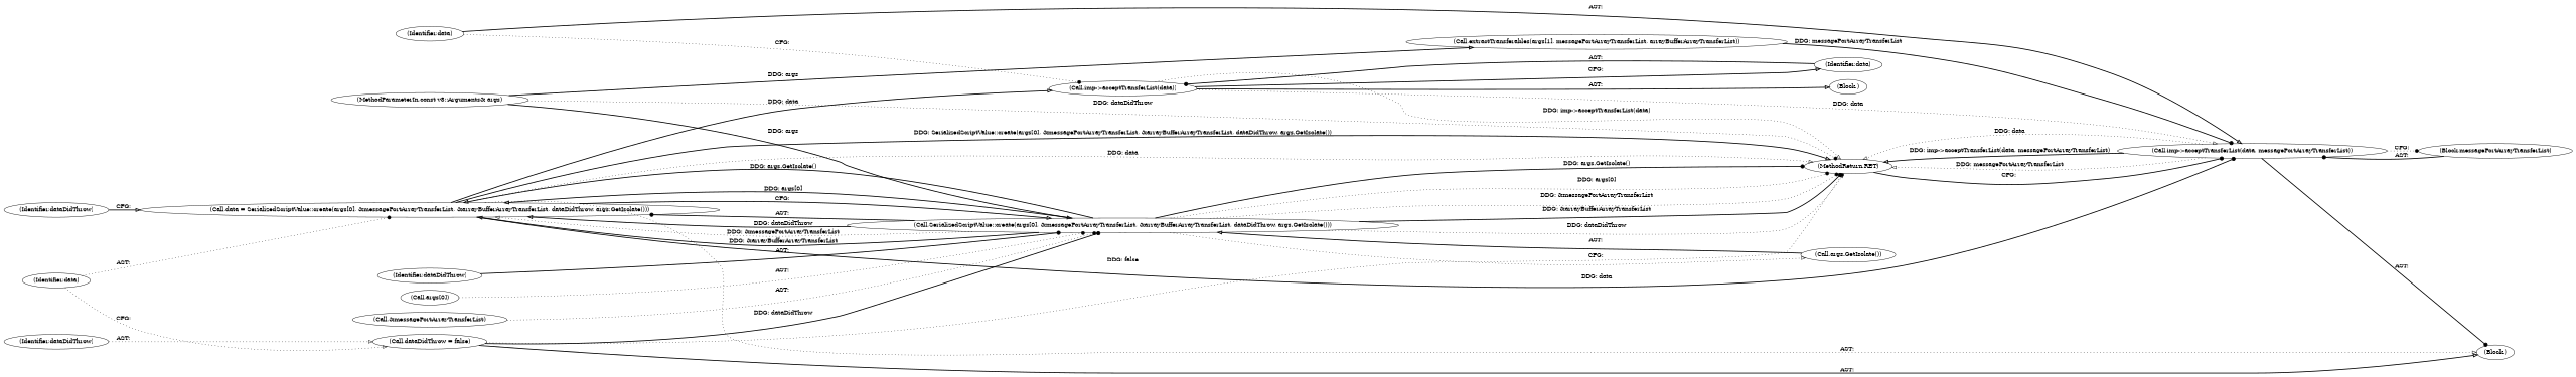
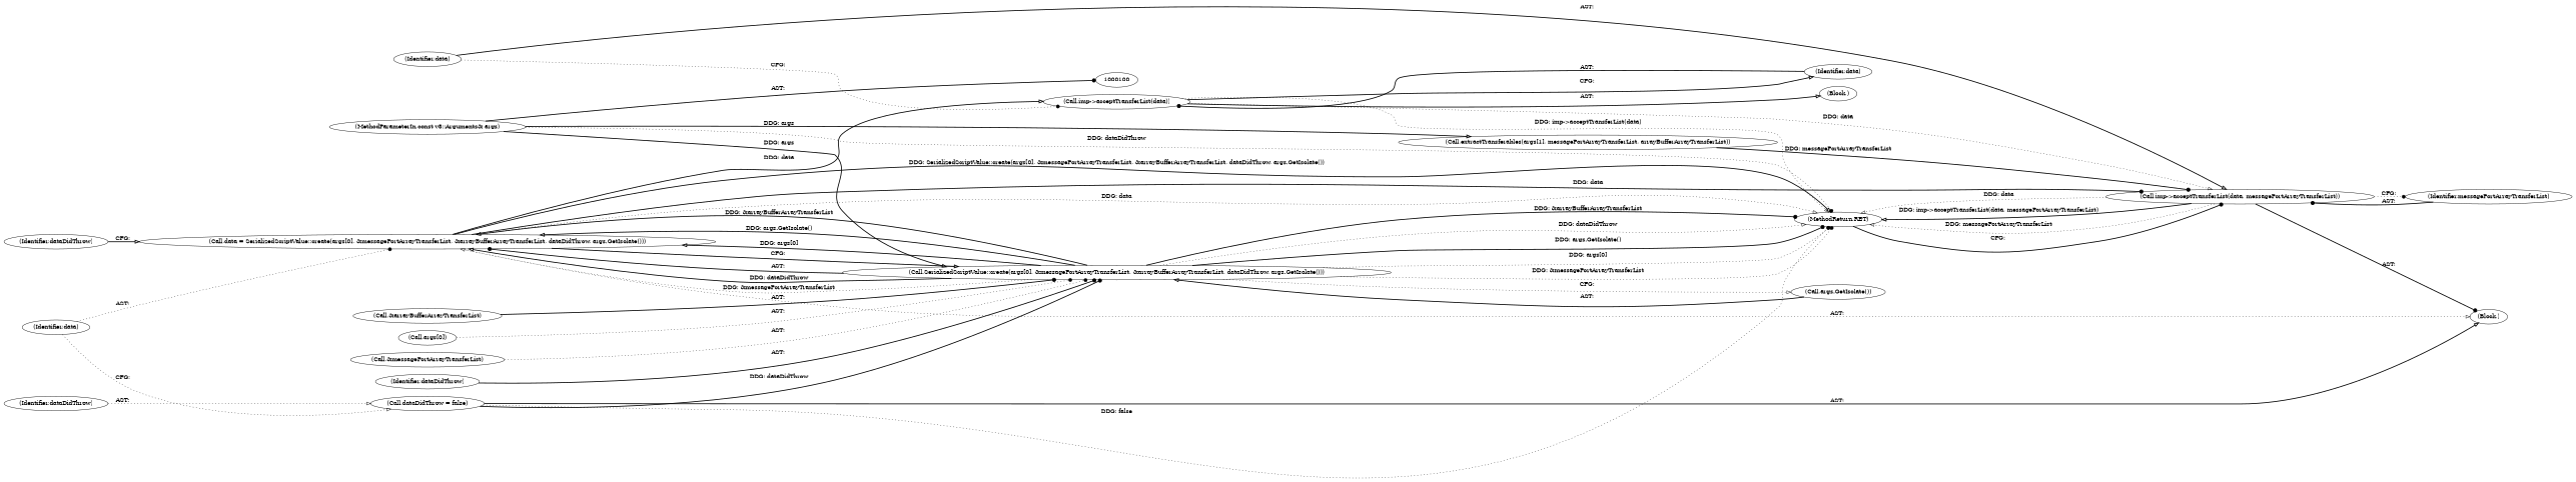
  digraph {
    rankdir=LR
    edge [arrowhead=onormal style=bold]
    n1 [label="(Call,data = SerializedScriptValue::create(args[0], &messagePortArrayTransferList, &arrayBufferArrayTransferList, dataDidThrow, args.GetIsolate()))"]
    n2 [label="(Call,SerializedScriptValue::create(args[0], &messagePortArrayTransferList, &arrayBufferArrayTransferList, dataDidThrow, args.GetIsolate()))"]
    n3 [label="(Call,imp->acceptTransferList(data))"]
    n4 [label="(Call,imp->acceptTransferList(data, messagePortArrayTransferList))"]
    n5 [label="(Block,)"]
    n6 [label="(MethodReturn,RET)"]
    n7 [label="(Call,args.GetIsolate())"]
    n8 [label="(Block,)"]
    n9 [label="(Identifier,data)"]
-   n10 [label="(Block,messagePortArrayTransferList)"]
+   n10 [label="(Identifier,messagePortArrayTransferList)"]
    n11 [label="(MethodParameterIn,const v8::Arguments& args)"]
    n12 [label="(Call,extractTransferables(args[1], messagePortArrayTransferList, arrayBufferArrayTransferList))"]
+   1000100
    n14 [label="(Call,dataDidThrow = false)"]
    n15 [label="(Identifier,data)"]
    n16 [label="(Identifier,dataDidThrow)"]
    n17 [label="(Identifier,dataDidThrow)"]
+   n18 [label="(Call,&arrayBufferArrayTransferList)"]
    n19 [label="(Identifier,data)"]
    n20 [label="(Call,args[0])"]
    n21 [label="(Call,&messagePortArrayTransferList)"]
    n22 [label="(Identifier,dataDidThrow)"]
    n1 -> n2 [label="CFG: "]
    n1 -> n3 [label="DDG: data"]
    n1 -> n4 [arrowhead=dot label="DDG: data"]
    n1 -> n5 [label="AST: " style=dotted]
    n1 -> n6 [label="DDG: SerializedScriptValue::create(args[0], &messagePortArrayTransferList, &arrayBufferArrayTransferList, dataDidThrow, args.GetIsolate())"]
    n1 -> n6 [label="DDG: data" style=dotted]
    n2 -> n1 [arrowhead=dot label="AST: "]
    n2 -> n1 [label="DDG: dataDidThrow"]
    n2 -> n1 [label="DDG: &messagePortArrayTransferList" style=dotted]
    n2 -> n1 [label="DDG: &arrayBufferArrayTransferList"]
    n2 -> n1 [label="DDG: args.GetIsolate()"]
    n2 -> n1 [label="DDG: args[0]"]
    n2 -> n6 [arrowhead=dot label="DDG: &arrayBufferArrayTransferList"]
    n2 -> n6 [label="DDG: dataDidThrow" style=dotted]
    n2 -> n6 [arrowhead=dot label="DDG: args.GetIsolate()"]
    n2 -> n6 [arrowhead=dot label="DDG: args[0]" style=dotted]
    n2 -> n6 [arrowhead=dot label="DDG: &messagePortArrayTransferList" style=dotted]
    n2 -> n7 [label="CFG: " style=dotted]
    n3 -> n4 [label="DDG: data" style=dotted]
    n3 -> n6 [label="DDG: imp->acceptTransferList(data)" style=dotted]
    n3 -> n8 [label="AST: "]
    n3 -> n9 [label="CFG: "]
    n4 -> n5 [arrowhead=dot label="AST: "]
    n4 -> n6 [label="DDG: data" style=dotted]
    n4 -> n6 [label="DDG: imp->acceptTransferList(data, messagePortArrayTransferList)"]
    n4 -> n6 [label="DDG: messagePortArrayTransferList" style=dotted]
    n4 -> n10 [arrowhead=dot label="CFG: " style=dotted]
    n6 -> n4 [arrowhead=dot label="CFG: "]
    n7 -> n2 [label="AST: "]
    n9 -> n3 [arrowhead=dot label="AST: "]
    n10 -> n4 [arrowhead=dot label="AST: "]
    n11 -> n2 [label="DDG: args"]
    n11 -> n6 [arrowhead=dot label="DDG: dataDidThrow" style=dotted]
    n11 -> n12 [label="DDG: args"]
+   n11 -> 1000100 [arrowhead=dot label="AST: "]
    n12 -> n4 [arrowhead=dot label="DDG: messagePortArrayTransferList"]
    n14 -> n2 [arrowhead=dot label="DDG: dataDidThrow"]
    n14 -> n5 [label="AST: "]
    n14 -> n6 [arrowhead=dot label="DDG: false" style=dotted]
    n15 -> n1 [arrowhead=dot label="AST: " style=dotted]
    n15 -> n14 [label="CFG: " style=dotted]
    n16 -> n14 [label="AST: " style=dotted]
    n17 -> n2 [arrowhead=dot label="AST: "]
+   n18 -> n2 [arrowhead=dot label="AST: "]
    n19 -> n3 [arrowhead=dot label="CFG: " style=dotted]
    n19 -> n4 [label="AST: "]
    n20 -> n2 [arrowhead=dot label="AST: " style=dotted]
    n21 -> n2 [arrowhead=dot label="AST: " style=dotted]
    n22 -> n1 [label="CFG: "]
  }
